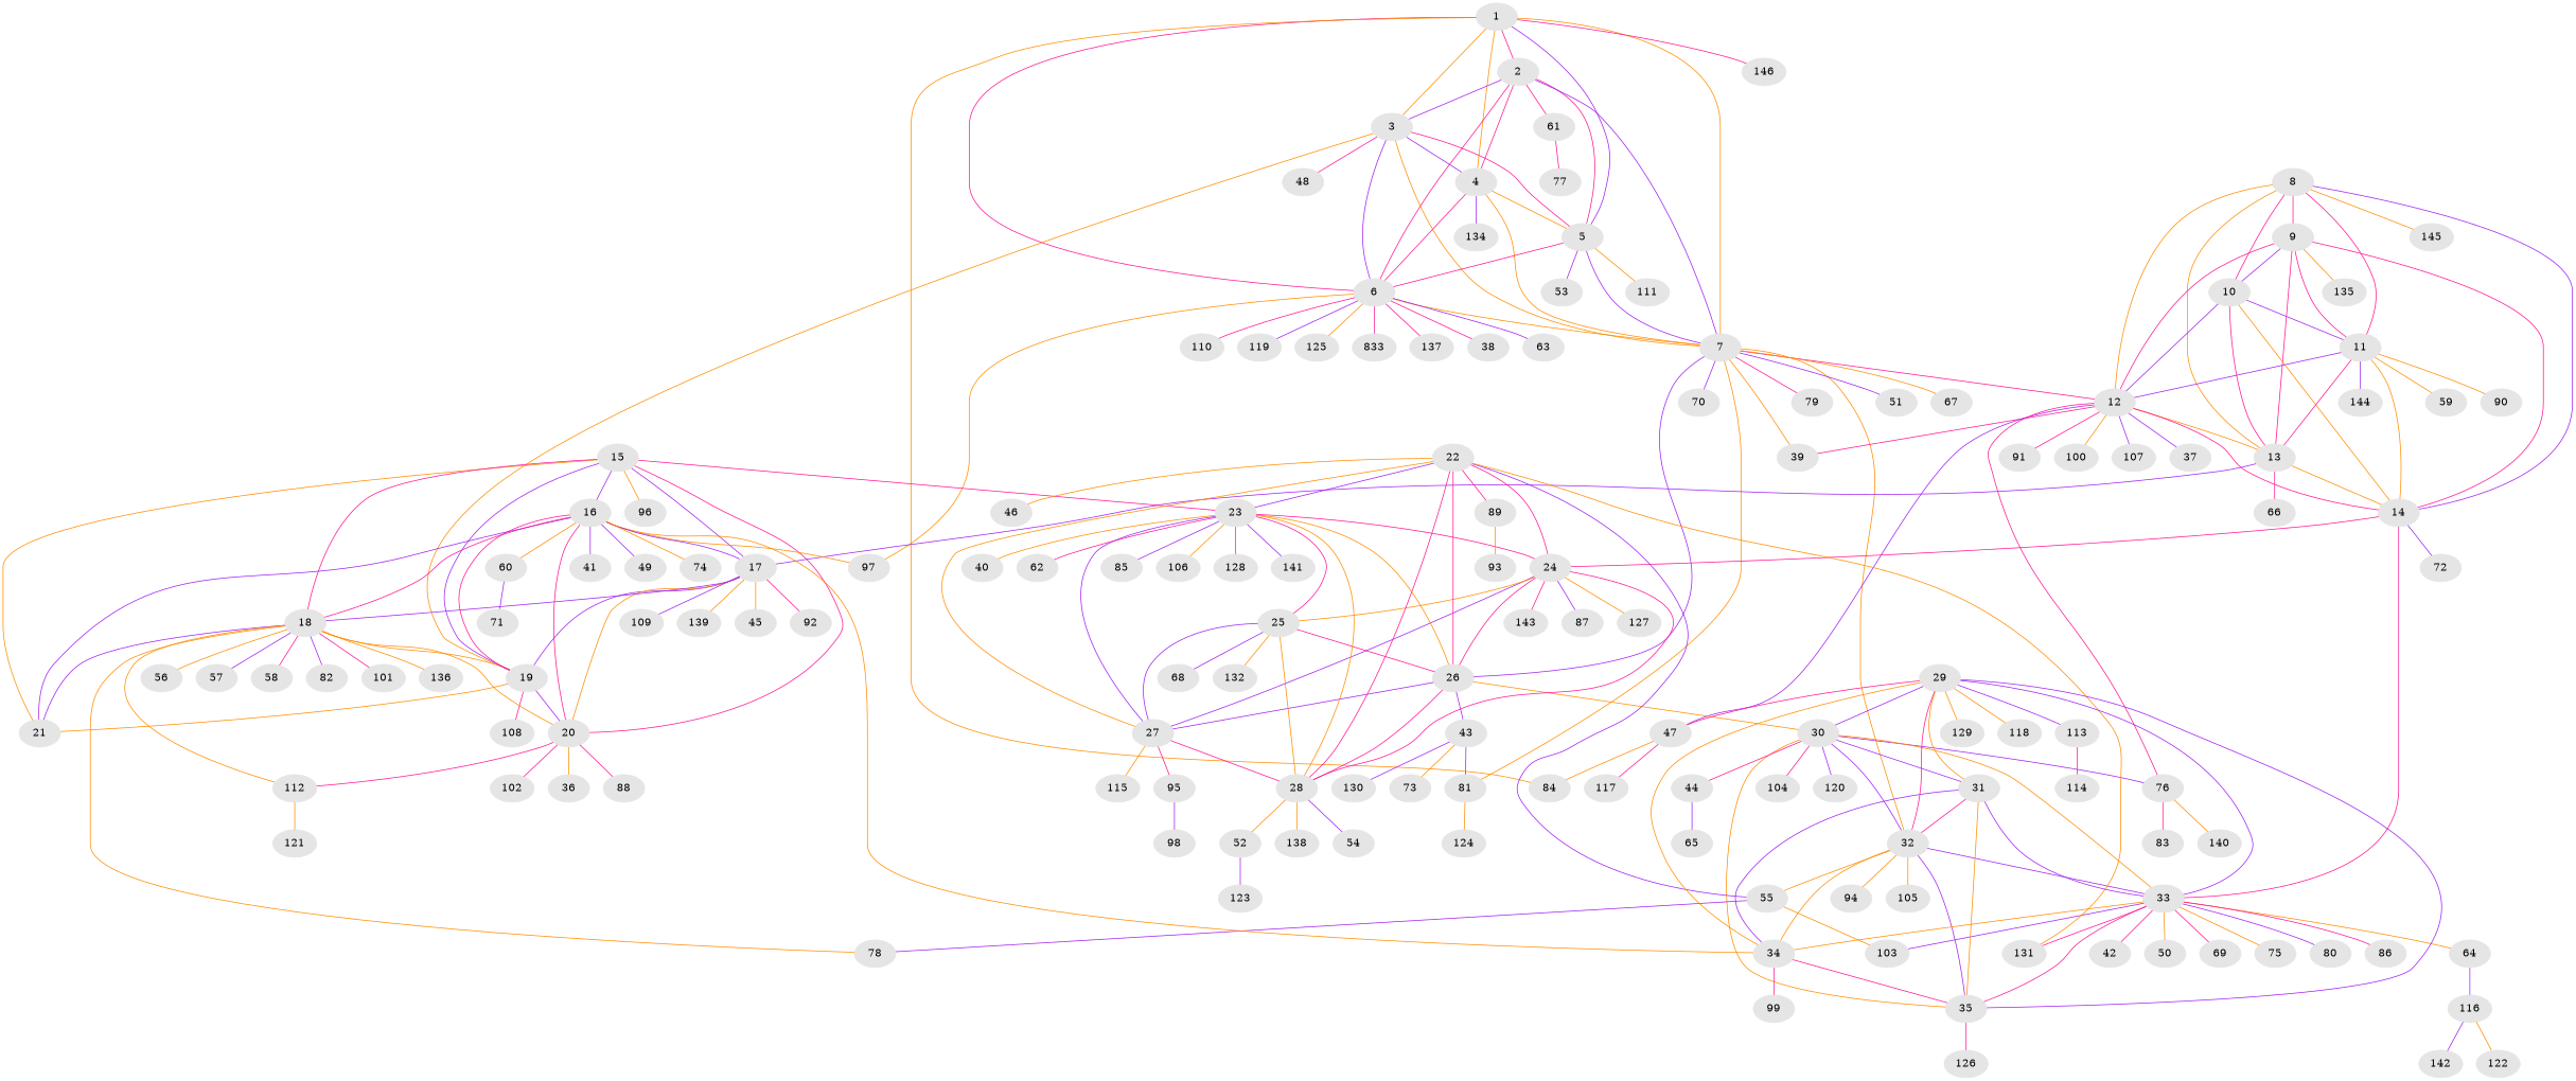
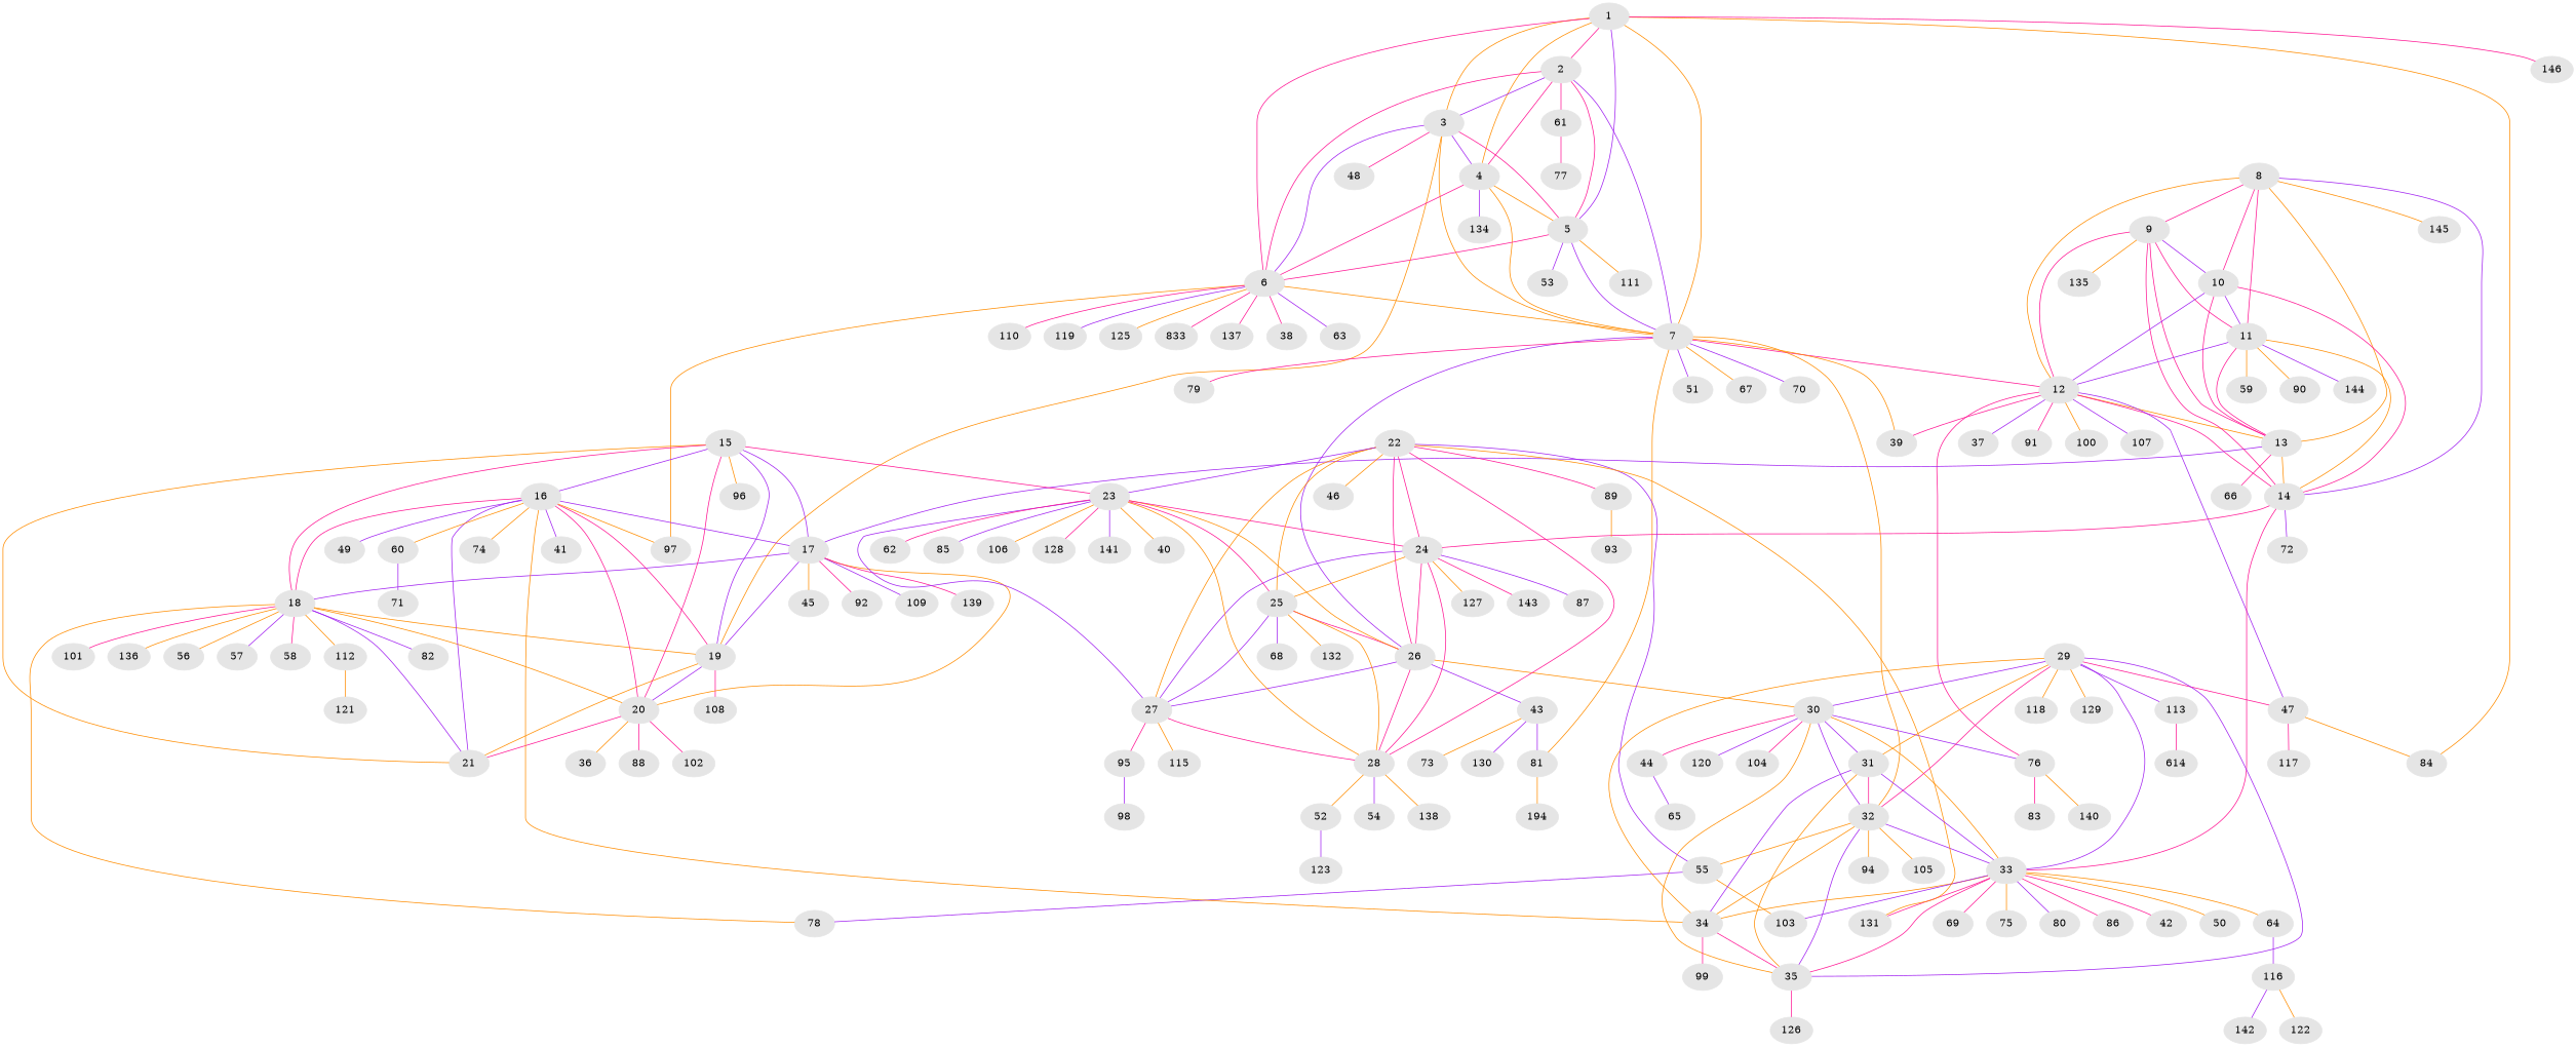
  graph {
    node [color=gray90 style=filled]
    edge [color=darkorange]
    1
    2
    3
    4
    5
    6
    7
    84
    146
    61
    19
    48
    134
    53
    111
    38
    63
    97
    110
    119
    125
    n22 [label=833]
    137
    12
    26
    32
    39
    51
    67
    70
    79
    81
    77
    20
    21
    108
    13
    14
    37
    47
    76
    91
    100
    107
    27
    28
    30
    43
    33
    34
    55
    35
    94
    105
-   124
+   124 [label=194]
    8
    9
    10
    11
    145
    135
    59
    90
    144
    17
    66
    24
    72
    117
    83
    140
    18
    45
    92
    109
    139
    25
    87
    127
    143
    131
    42
    50
    64
    69
    75
    80
    86
    103
    15
    16
    23
    96
    41
    49
    60
    74
    56
    57
    58
    78
    82
    101
    112
    136
    36
    88
    102
    40
    62
    85
    106
    128
    141
    99
    71
    121
    22
    46
    89
    68
    132
    95
    115
    52
    54
    138
    93
    104
    31
    44
    120
    73
    130
    98
    123
    29
    113
    118
    129
    126
-   114
+   114 [label=614]
    65
    116
    122
    142
    1 -- 2 [color=deeppink]
    1 -- 3
    1 -- 4
    1 -- 5 [color=purple]
    1 -- 6 [color=deeppink]
    1 -- 7
    1 -- 84
    1 -- 146 [color=deeppink]
    2 -- 3 [color=purple]
    2 -- 4 [color=deeppink]
    2 -- 5 [color=deeppink]
    2 -- 6 [color=deeppink]
    2 -- 7 [color=purple]
    2 -- 61 [color=deeppink]
    3 -- 4 [color=purple]
    3 -- 5 [color=deeppink]
    3 -- 6 [color=purple]
    3 -- 7
    3 -- 19
    3 -- 48 [color=deeppink]
    4 -- 5
    4 -- 6 [color=deeppink]
    4 -- 7
    4 -- 134 [color=purple]
    5 -- 6 [color=deeppink]
    5 -- 7 [color=purple]
    5 -- 53 [color=purple]
    5 -- 111
    6 -- 7
    6 -- 38 [color=deeppink]
    6 -- 63 [color=purple]
    6 -- 97
    6 -- 110 [color=deeppink]
    6 -- 119 [color=purple]
    6 -- 125
    6 -- n22 [color=deeppink]
    6 -- 137 [color=deeppink]
    7 -- 12 [color=deeppink]
    7 -- 26 [color=purple]
    7 -- 32
    7 -- 39
    7 -- 51 [color=purple]
    7 -- 67
    7 -- 70 [color=purple]
    7 -- 79 [color=deeppink]
    7 -- 81
    61 -- 77 [color=deeppink]
    19 -- 20 [color=purple]
    19 -- 21
    19 -- 108 [color=deeppink]
    12 -- 39 [color=deeppink]
    12 -- 13
    12 -- 14 [color=deeppink]
    12 -- 37 [color=purple]
    12 -- 47 [color=purple]
    12 -- 76 [color=deeppink]
    12 -- 91 [color=deeppink]
    12 -- 100
    12 -- 107 [color=purple]
    26 -- 27 [color=purple]
    26 -- 28 [color=deeppink]
    26 -- 30
    26 -- 43 [color=purple]
    32 -- 33 [color=purple]
    32 -- 34
    32 -- 55
    32 -- 35 [color=purple]
    32 -- 94
    32 -- 105
    81 -- 124
-   20 -- 112 [color=deeppink]
+   20 -- 21 [color=deeppink]
    20 -- 36
    20 -- 88 [color=deeppink]
    20 -- 102 [color=deeppink]
    13 -- 14
    13 -- 17 [color=purple]
    13 -- 66 [color=deeppink]
    14 -- 33 [color=deeppink]
    14 -- 24 [color=deeppink]
    14 -- 72 [color=purple]
    47 -- 84
    47 -- 117 [color=deeppink]
    76 -- 83 [color=deeppink]
    76 -- 140
    27 -- 28 [color=deeppink]
    27 -- 95 [color=deeppink]
    27 -- 115
    28 -- 52
    28 -- 54 [color=purple]
    28 -- 138
    30 -- 32 [color=purple]
    30 -- 76 [color=purple]
    30 -- 33
    30 -- 35
    30 -- 104 [color=deeppink]
    30 -- 31 [color=purple]
    30 -- 44 [color=deeppink]
    30 -- 120 [color=purple]
    43 -- 81 [color=purple]
    43 -- 73
    43 -- 130 [color=purple]
    33 -- 34
    33 -- 35 [color=deeppink]
    33 -- 131 [color=deeppink]
    33 -- 42 [color=deeppink]
    33 -- 50
    33 -- 64
    33 -- 69 [color=deeppink]
    33 -- 75
    33 -- 80 [color=purple]
    33 -- 86 [color=deeppink]
    33 -- 103 [color=purple]
    34 -- 35 [color=deeppink]
    34 -- 99 [color=deeppink]
    55 -- 103
    55 -- 78 [color=purple]
    35 -- 126 [color=deeppink]
    8 -- 12
    8 -- 13
    8 -- 14 [color=purple]
    8 -- 9 [color=deeppink]
    8 -- 10 [color=deeppink]
    8 -- 11 [color=deeppink]
    8 -- 145
    9 -- 12 [color=deeppink]
    9 -- 13 [color=deeppink]
    9 -- 14 [color=deeppink]
    9 -- 10 [color=purple]
    9 -- 11 [color=deeppink]
    9 -- 135
    10 -- 12 [color=purple]
    10 -- 13 [color=deeppink]
-   10 -- 14
+   10 -- 14 [color=deeppink]
    10 -- 11 [color=purple]
    11 -- 12 [color=purple]
    11 -- 13 [color=deeppink]
    11 -- 14
    11 -- 59
    11 -- 90
    11 -- 144 [color=purple]
    17 -- 19 [color=purple]
    17 -- 20
    17 -- 18 [color=purple]
    17 -- 45
    17 -- 92 [color=deeppink]
    17 -- 109 [color=purple]
-   17 -- 139
+   17 -- 139 [color=deeppink]
    24 -- 26 [color=deeppink]
    24 -- 27 [color=purple]
    24 -- 28 [color=deeppink]
    24 -- 25
    24 -- 87 [color=purple]
    24 -- 127
    24 -- 143 [color=deeppink]
    18 -- 19
    18 -- 20
    18 -- 21 [color=purple]
    18 -- 56
    18 -- 57 [color=purple]
    18 -- 58 [color=deeppink]
    18 -- 78
    18 -- 82 [color=purple]
    18 -- 101 [color=deeppink]
    18 -- 112
    18 -- 136
    25 -- 26 [color=deeppink]
    25 -- 27 [color=purple]
    25 -- 28
    25 -- 68 [color=purple]
    25 -- 132
    64 -- 116 [color=purple]
    15 -- 19 [color=purple]
    15 -- 20 [color=deeppink]
    15 -- 21
    15 -- 17 [color=purple]
    15 -- 18 [color=deeppink]
    15 -- 16 [color=purple]
    15 -- 23 [color=deeppink]
    15 -- 96
    16 -- 19 [color=deeppink]
    16 -- 97
    16 -- 20 [color=deeppink]
    16 -- 21 [color=purple]
    16 -- 34
    16 -- 17 [color=purple]
    16 -- 18 [color=deeppink]
    16 -- 41 [color=purple]
    16 -- 49 [color=purple]
    16 -- 60
    16 -- 74
    23 -- 26
    23 -- 27 [color=purple]
    23 -- 28
    23 -- 24 [color=deeppink]
    23 -- 25 [color=deeppink]
    23 -- 40
    23 -- 62 [color=deeppink]
    23 -- 85 [color=purple]
    23 -- 106
    23 -- 128 [color=deeppink]
    23 -- 141 [color=purple]
    60 -- 71 [color=purple]
    112 -- 121
    22 -- 26 [color=deeppink]
    22 -- 27
    22 -- 28 [color=deeppink]
    22 -- 55 [color=purple]
    22 -- 24 [color=deeppink]
+   22 -- 25
    22 -- 131
    22 -- 23 [color=purple]
    22 -- 46
    22 -- 89 [color=deeppink]
    89 -- 93
    95 -- 98 [color=purple]
    52 -- 123 [color=purple]
    31 -- 32 [color=deeppink]
    31 -- 33 [color=purple]
    31 -- 34 [color=purple]
    31 -- 35
    44 -- 65 [color=purple]
    29 -- 32 [color=deeppink]
    29 -- 47 [color=deeppink]
    29 -- 30 [color=purple]
    29 -- 33 [color=purple]
    29 -- 34
    29 -- 35 [color=purple]
    29 -- 31
    29 -- 113 [color=purple]
    29 -- 118
    29 -- 129
    113 -- 114 [color=deeppink]
    116 -- 122
    116 -- 142 [color=purple]
  }
